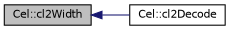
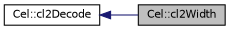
  digraph {
    rankdir=LR
    node [color=black fontname=Helvetica fontsize=10 shape=record style=filled]
    n1 [fillcolor=grey75 fontcolor=black height=0.2 label="Cel::cl2Width" width=0.4]
    n2 [fillcolor=white height=0.2 label="Cel::cl2Decode" width=0.4]
-   n1 -> n2 [color=midnightblue dir=back fontname=Helvetica fontsize=10 labelfontname=Helvetica labelfontsize=10 style=solid]
+   n2 -> n1 [color=midnightblue dir=back fontname=Helvetica fontsize=10 labelfontname=Helvetica labelfontsize=10 style=solid]
  }
